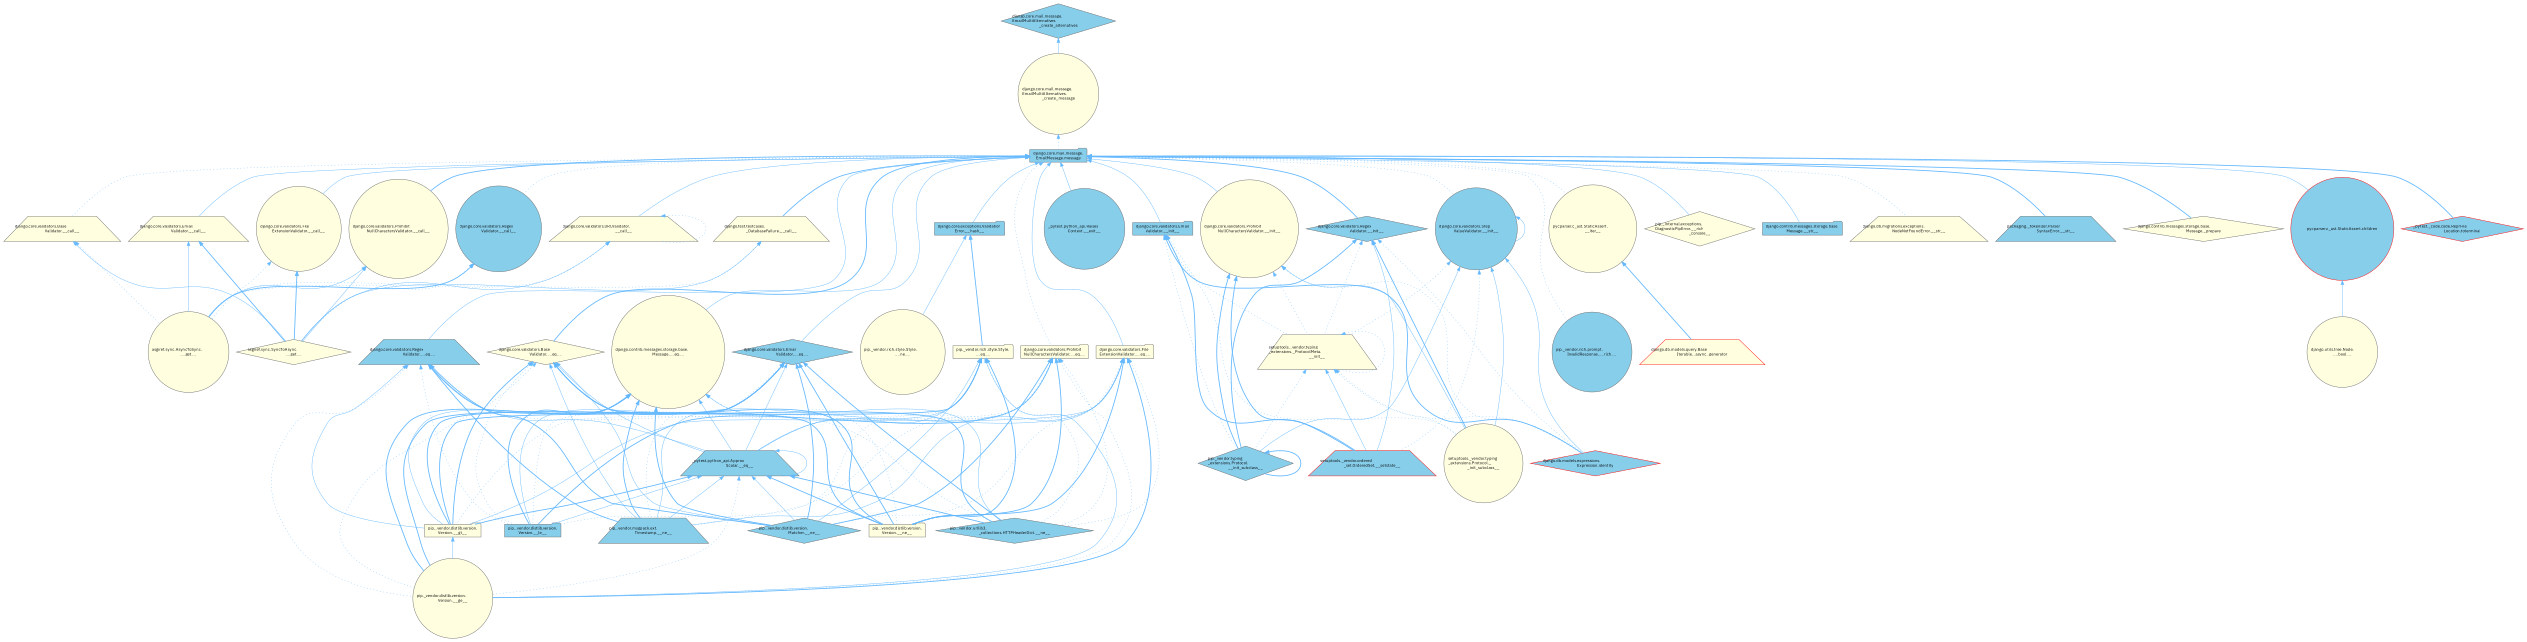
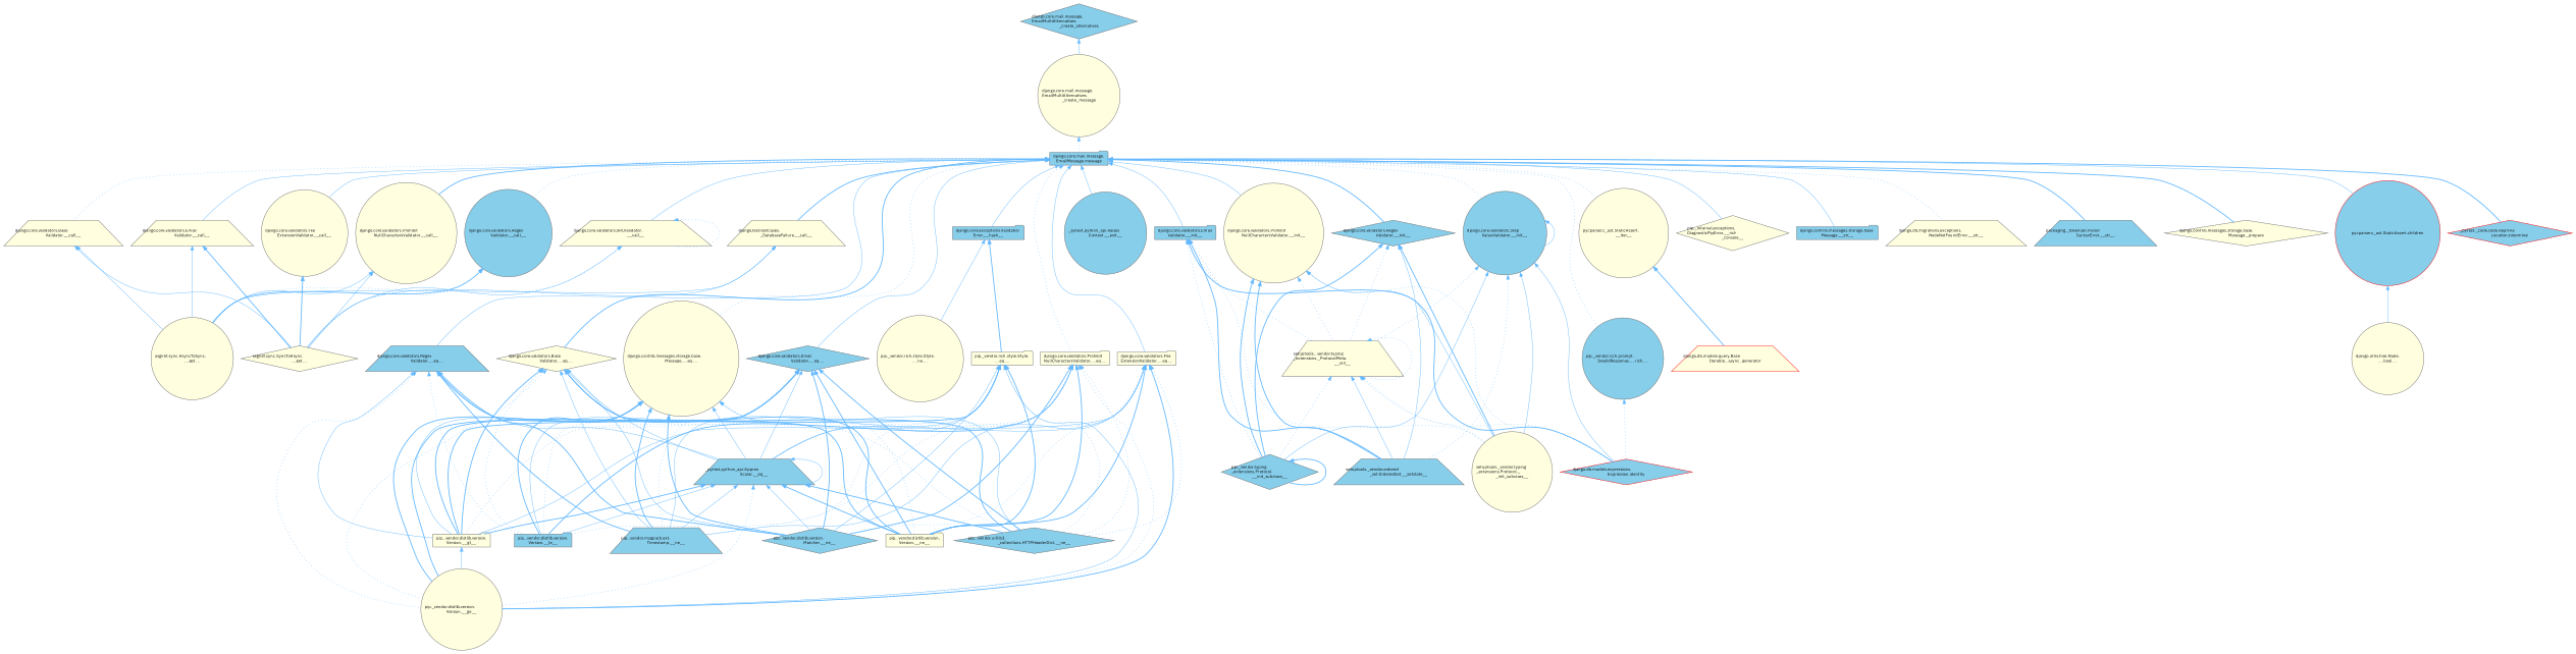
  digraph {
    fontname="IBM Plex Sans"
    rankdir=TB
    node [color=grey40 fillcolor=lightyellow fontname="IBM Plex Sans" fontsize=10 shape=circle style=filled]
    edge [color=steelblue1 dir=back fontname="IBM Plex Sans" fontsize=10 labelfontname=Helvetica labelfontsize=10 style=solid]
    n1 [color=gray40 fillcolor=skyblue fontcolor=black height=0.2 label="django.core.mail.message.\lEmailMultiAlternatives.\l_create_alternatives" shape=diamond width=0.4]
    n2 [height=0.2 label="django.core.mail.message.\lEmailMultiAlternatives.\l_create_message" width=0.4]
    n3 [fillcolor=skyblue height=0.2 label="django.core.mail.message.\lEmailMessage.message" shape=folder width=0.4]
    n4 [height=0.2 label="django.core.validators.Base\lValidator.__call__" shape=trapezium width=0.4]
    n5 [height=0.2 label="django.core.validators.Email\lValidator.__call__" shape=trapezium width=0.4]
    n6 [height=0.2 label="django.core.validators.File\lExtensionValidator.__call__" width=0.4]
    n7 [height=0.2 label="django.core.validators.Prohibit\lNullCharactersValidator.__call__" width=0.4]
    n8 [fillcolor=skyblue height=0.2 label="django.core.validators.Regex\lValidator.__call__" width=0.4]
    n9 [height=0.2 label="django.core.validators.URLValidator.\l__call__" shape=trapezium width=0.4]
    n10 [height=0.2 label="django.test.testcases.\l_DatabaseFailure.__call__" shape=trapezium width=0.4]
    n11 [height=0.2 label="django.contrib.messages.storage.base.\lMessage.__eq__" width=0.4]
    n12 [height=0.2 label="django.core.validators.Base\lValidator.__eq__" shape=diamond width=0.4]
    n13 [fillcolor=skyblue height=0.2 label="django.core.validators.Email\lValidator.__eq__" shape=diamond width=0.4]
    n14 [height=0.2 label="django.core.validators.File\lExtensionValidator.__eq__" shape=folder width=0.4]
    n15 [height=0.2 label="django.core.validators.Prohibit\lNullCharactersValidator.__eq__" shape=folder width=0.4]
    n16 [fillcolor=skyblue height=0.2 label="django.core.validators.Regex\lValidator.__eq__" shape=trapezium width=0.4]
    n17 [fillcolor=skyblue height=0.2 label="_pytest.python_api.Raises\lContext.__exit__" width=0.4]
    n18 [fillcolor=skyblue height=0.2 label="django.core.exceptions.Validation\lError.__hash__" shape=folder width=0.4]
    n19 [fillcolor=skyblue height=0.2 label="django.core.validators.Email\lValidator.__init__" shape=folder width=0.4]
    n20 [height=0.2 label="django.core.validators.Prohibit\lNullCharactersValidator.__init__" width=0.4]
    n21 [fillcolor=skyblue height=0.2 label="django.core.validators.Regex\lValidator.__init__" shape=diamond width=0.4]
    n22 [fillcolor=skyblue height=0.2 label="django.core.validators.Step\lValueValidator.__init__" width=0.4]
    n23 [height=0.2 label="pycparser.c_ast.StaticAssert.\l__iter__" width=0.4]
    n24 [fillcolor=skyblue height=0.2 label="pip._vendor.rich.prompt.\lInvalidResponse.__rich__" width=0.4]
    n25 [height=0.2 label="pip._internal.exceptions.\lDiagnosticPipError.__rich\l_console__" shape=diamond width=0.4]
    n26 [fillcolor=skyblue height=0.2 label="django.contrib.messages.storage.base.\lMessage.__str__" shape=folder width=0.4]
    n27 [height=0.2 label="django.db.migrations.exceptions.\lNodeNotFoundError.__str__" shape=trapezium width=0.4]
    n28 [fillcolor=skyblue height=0.2 label="packaging._tokenizer.Parser\lSyntaxError.__str__" shape=trapezium width=0.4]
    n29 [height=0.2 label="django.contrib.messages.storage.base.\lMessage._prepare" shape=diamond width=0.4]
    n30 [color=red fillcolor=skyblue height=0.2 label="pycparser.c_ast.StaticAssert.children" width=0.4]
    n31 [color=red fillcolor=skyblue height=0.2 label="_pytest._code.code.ReprFile\lLocation.toterminal" shape=diamond width=0.4]
    n32 [height=0.2 label="asgiref.sync.AsyncToSync.\l__get__" width=0.4]
    n33 [height=0.2 label="asgiref.sync.SyncToAsync.\l__get__" shape=diamond width=0.4]
    n34 [fillcolor=skyblue height=0.2 label="_pytest.python_api.Approx\lScalar.__eq__" shape=trapezium width=0.4]
    n35 [height=0.2 label="pip._vendor.distlib.version.\lVersion.__ge__" width=0.4]
    n36 [height=0.2 label="pip._vendor.distlib.version.\lVersion.__gt__" shape=folder width=0.4]
    n37 [fillcolor=skyblue height=0.2 label="pip._vendor.distlib.version.\lVersion.__le__" shape=folder width=0.4]
    n38 [fillcolor=skyblue height=0.2 label="pip._vendor.distlib.version.\lMatcher.__ne__" shape=diamond width=0.4]
    n39 [height=0.2 label="pip._vendor.distlib.version.\lVersion.__ne__" shape=folder width=0.4]
    n40 [fillcolor=skyblue height=0.2 label="pip._vendor.msgpack.ext.\lTimestamp.__ne__" shape=trapezium width=0.4]
    n41 [fillcolor=skyblue height=0.2 label="pip._vendor.urllib3.\l_collections.HTTPHeaderDict.__ne__" shape=diamond width=0.4]
    n42 [height=0.2 label="pip._vendor.rich.style.Style.\l__eq__" shape=folder width=0.4]
    n43 [height=0.2 label="pip._vendor.rich.style.Style.\l__ne__" width=0.4]
    n44 [height=0.2 label="setuptools._vendor.typing\l_extensions._ProtocolMeta.\l__init__" shape=trapezium width=0.4]
    n45 [fillcolor=skyblue height=0.2 label="pip._vendor.typing\l_extensions.Protocol.\l__init_subclass__" shape=diamond width=0.4]
    n46 [height=0.2 label="setuptools._vendor.typing\l_extensions.Protocol._\l_init_subclass__" width=0.4]
-   n47 [color=red fillcolor=skyblue height=0.2 label="setuptools._vendor.ordered\l_set.OrderedSet.__setstate__" shape=trapezium width=0.4]
+   n47 [fillcolor=skyblue height=0.2 label="setuptools._vendor.ordered\l_set.OrderedSet.__setstate__" shape=trapezium width=0.4]
    n48 [color=red fillcolor=skyblue height=0.2 label="django.db.models.expressions.\lExpression.identity" shape=diamond width=0.4]
    n49 [color=red height=0.2 label="django.db.models.query.Base\lIterable._async_generator" shape=trapezium width=0.4]
    n50 [height=0.2 label="django.utils.tree.Node.\l__bool__" width=0.4]
    n1 -> n2
    n2 -> n3 [style=dotted]
    n3 -> n4 [style=dotted]
    n3 -> n5
    n3 -> n6
    n3 -> n7 [style=bold]
    n3 -> n8 [style=dotted]
    n3 -> n9
    n3 -> n10 [style=bold]
-   n3 -> n11
+   n3 -> n11 [style=dotted]
    n3 -> n12 [style=bold]
    n3 -> n13
    n3 -> n14
    n3 -> n15 [style=dotted]
    n3 -> n16
    n3 -> n17
    n3 -> n18
    n3 -> n19
    n3 -> n20
    n3 -> n21 [style=bold]
    n3 -> n22 [style=dotted]
    n3 -> n23 [style=dotted]
    n3 -> n24 [style=dotted]
    n3 -> n25
    n3 -> n26
    n3 -> n27 [style=dotted]
    n3 -> n28 [style=bold]
    n3 -> n29 [style=bold]
    n3 -> n30
    n3 -> n31 [style=bold]
-   n4 -> n32 [style=dotted]
+   n4 -> n32
    n4 -> n33
    n5 -> n32
    n5 -> n33 [style=bold]
-   n6 -> n32 [style=dotted]
    n6 -> n33 [style=bold]
    n7 -> n32
    n7 -> n33
    n8 -> n32 [style=bold]
    n8 -> n33 [style=dotted]
    n9 -> n9 [style=dotted]
    n9 -> n32 [style=dotted]
    n9 -> n33
-   n10 -> n32 [style=dotted]
+   n10 -> n32
    n10 -> n33
    n11 -> n34
    n11 -> n35 [style=bold]
    n11 -> n36
    n11 -> n37 [style=bold]
    n11 -> n38 [style=bold]
    n11 -> n39 [style=dotted]
    n11 -> n40 [style=bold]
    n11 -> n41
    n12 -> n34
    n12 -> n35 [style=dotted]
    n12 -> n36 [style=bold]
    n12 -> n37 [style=dotted]
    n12 -> n38
    n12 -> n39 [style=bold]
    n12 -> n40
    n12 -> n41 [style=bold]
    n13 -> n34
    n13 -> n35 [style=bold]
    n13 -> n36 [style=bold]
    n13 -> n37
    n13 -> n38 [style=bold]
    n13 -> n39 [style=bold]
    n13 -> n40 [style=dotted]
    n13 -> n41 [style=bold]
    n14 -> n34
    n14 -> n35 [style=bold]
    n14 -> n36
    n14 -> n37 [style=dotted]
    n14 -> n38 [style=dotted]
    n14 -> n39 [style=bold]
    n14 -> n40
    n14 -> n41 [style=dotted]
    n15 -> n34 [style=dotted]
    n15 -> n35 [style=dotted]
    n15 -> n36 [style=dotted]
    n15 -> n37 [style=bold]
    n15 -> n38 [style=bold]
    n15 -> n39 [style=bold]
    n15 -> n40 [style=dotted]
    n15 -> n41 [style=dotted]
    n16 -> n34
    n16 -> n35 [style=dotted]
    n16 -> n36
    n16 -> n37 [style=dotted]
    n16 -> n38 [style=bold]
    n16 -> n39 [style=bold]
    n16 -> n40 [style=bold]
    n16 -> n41 [style=dotted]
    n18 -> n42 [style=bold]
    n18 -> n43
    n19 -> n44 [style=dotted]
    n19 -> n45 [style=dotted]
    n19 -> n46 [style=dotted]
    n19 -> n47 [style=bold]
    n19 -> n48 [style=bold]
    n20 -> n44 [style=dotted]
    n20 -> n45 [style=bold]
    n20 -> n46
    n20 -> n47 [style=bold]
    n20 -> n48 [style=dotted]
    n21 -> n44 [style=dotted]
    n21 -> n45 [style=bold]
    n21 -> n46 [style=bold]
    n21 -> n47
-   n21 -> n48 [style=dotted]
+   n24 -> n48 [style=dotted]
    n22 -> n22
    n22 -> n44 [style=dotted]
    n22 -> n45
    n22 -> n46
    n22 -> n47 [style=dotted]
    n22 -> n48
    n23 -> n49 [style=bold]
    n30 -> n50
    n34 -> n34
    n34 -> n35 [style=dotted]
    n34 -> n36 [style=bold]
    n34 -> n37
    n34 -> n38
    n34 -> n39 [style=bold]
    n34 -> n40
    n34 -> n41 [style=bold]
    n36 -> n35
    n42 -> n34
    n42 -> n35
    n42 -> n36 [style=bold]
    n42 -> n37 [style=dotted]
    n42 -> n38
    n42 -> n39 [style=bold]
    n42 -> n40
    n42 -> n41 [style=dotted]
    n44 -> n44 [style=dotted]
    n44 -> n45 [style=dotted]
    n44 -> n46 [style=dotted]
    n44 -> n47
    n44 -> n48 [style=dotted]
    n45 -> n45 [style=bold]
  }
